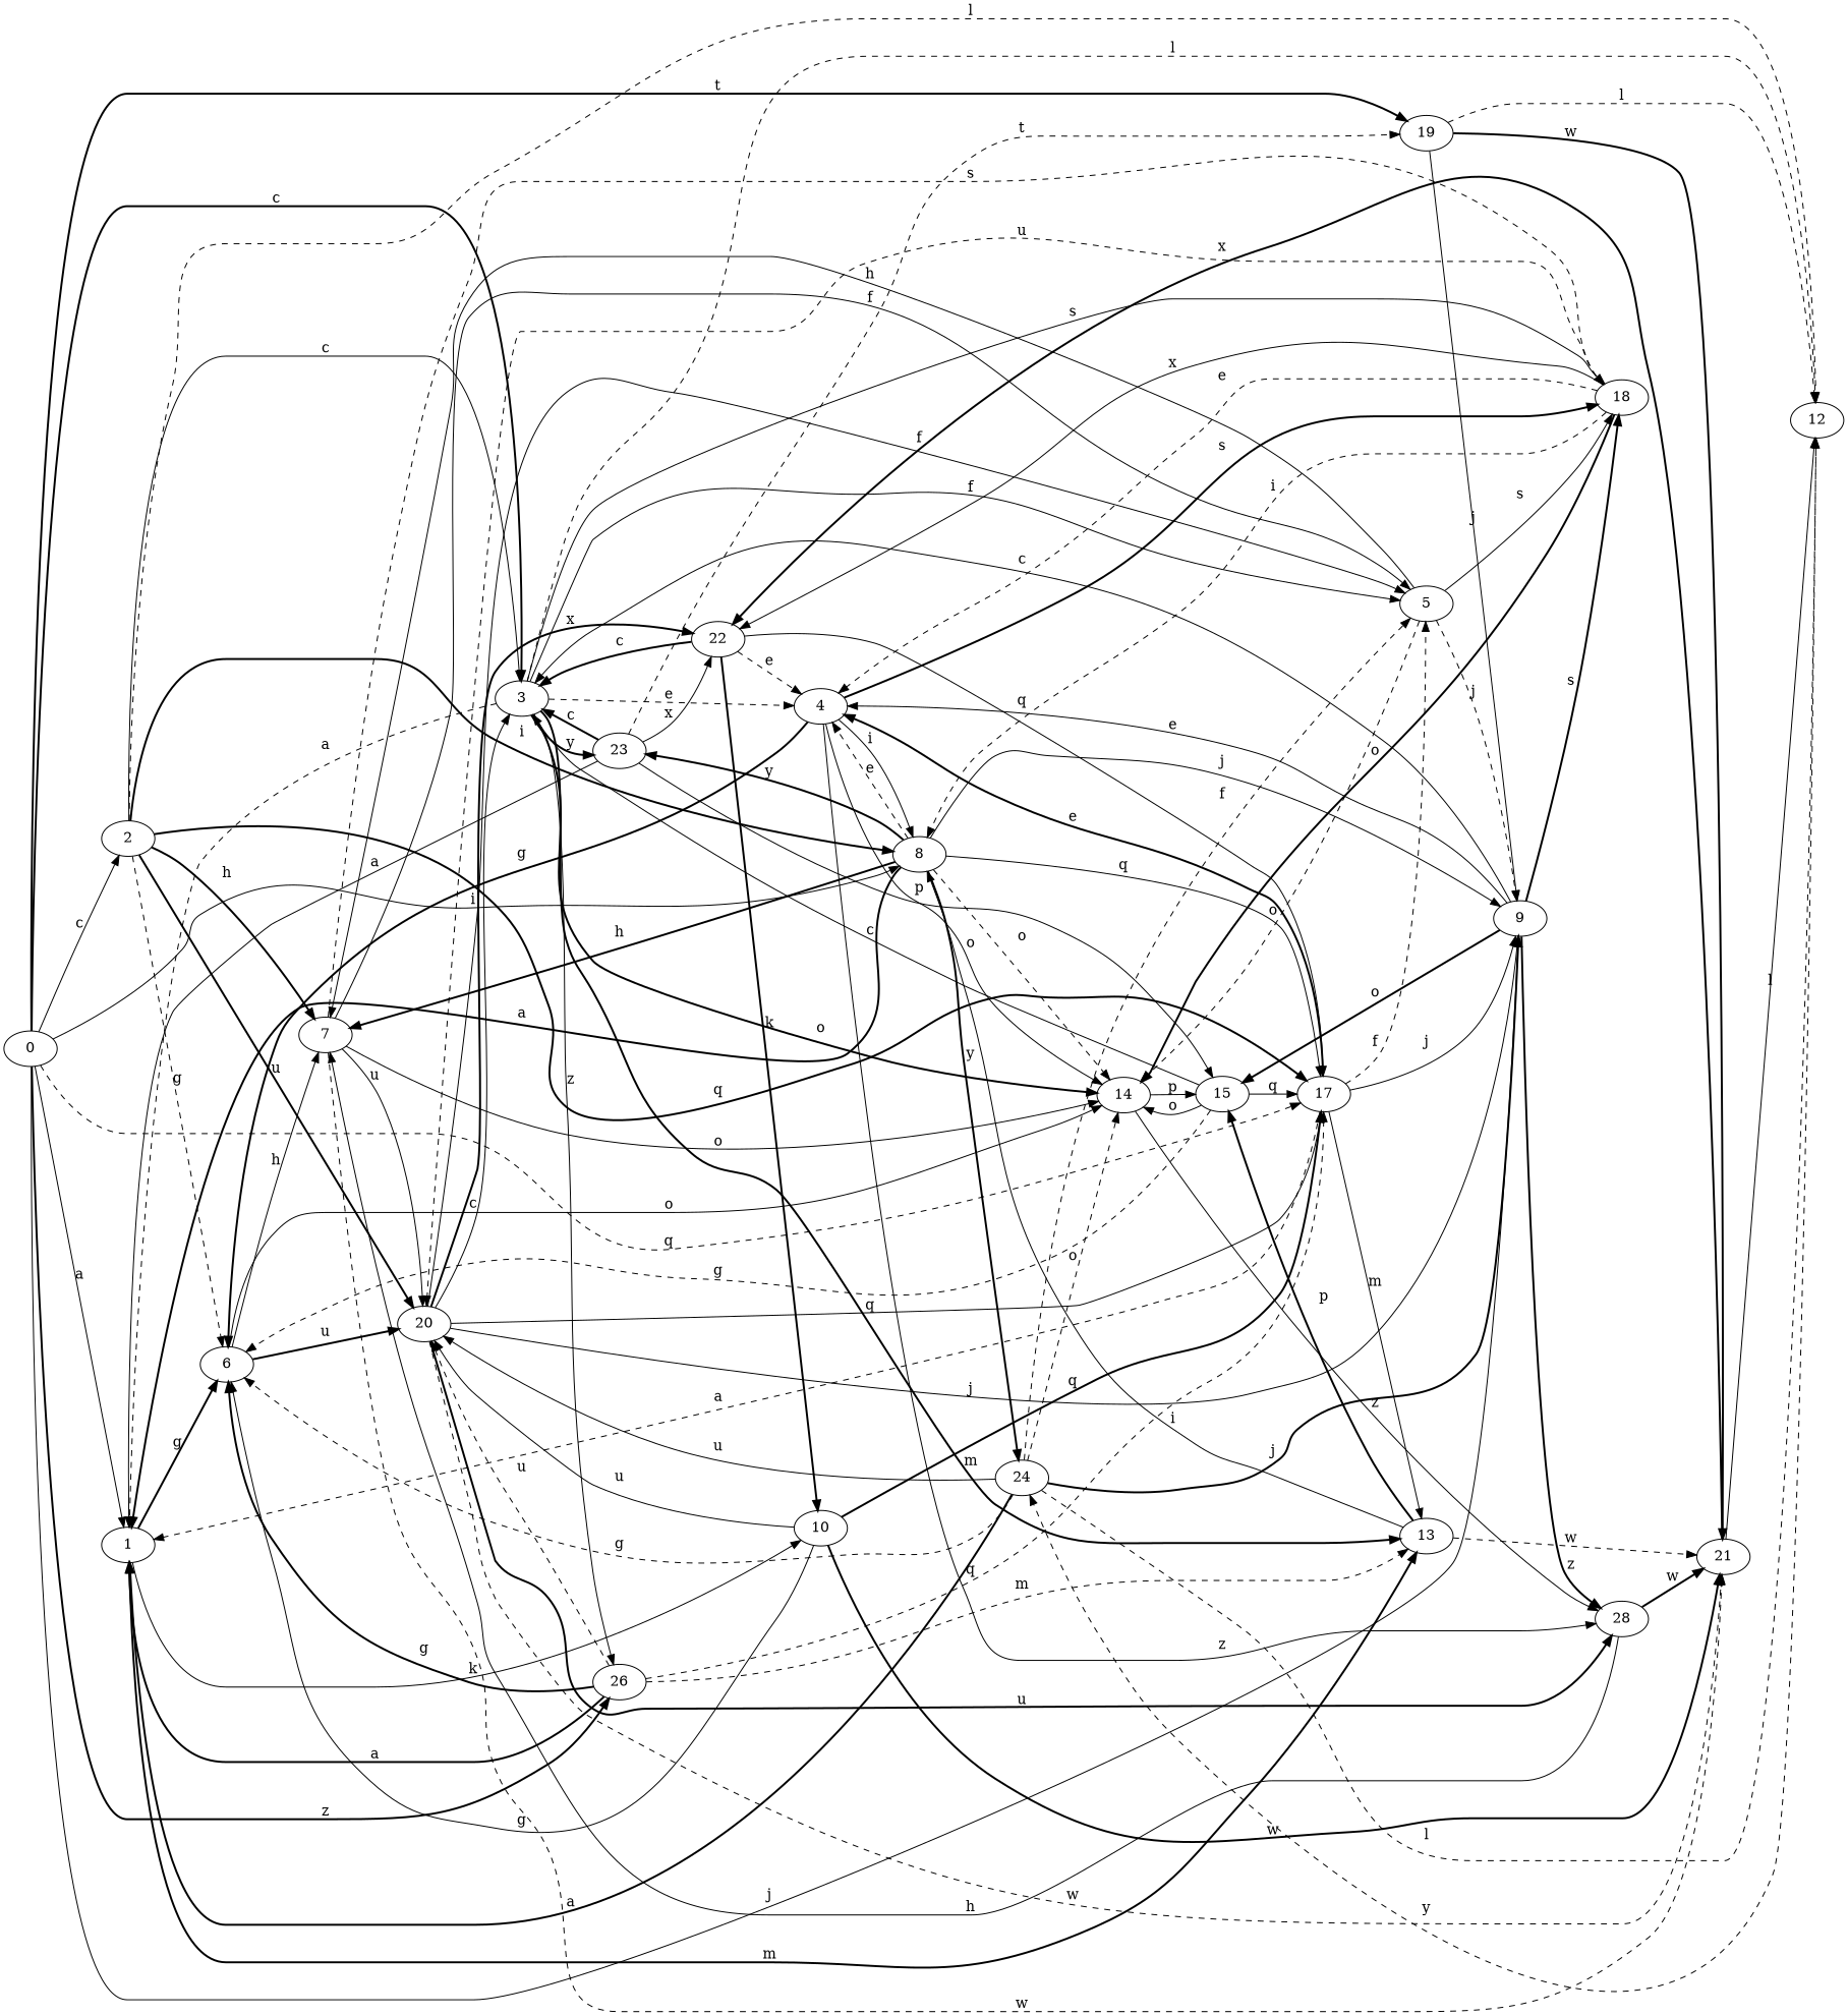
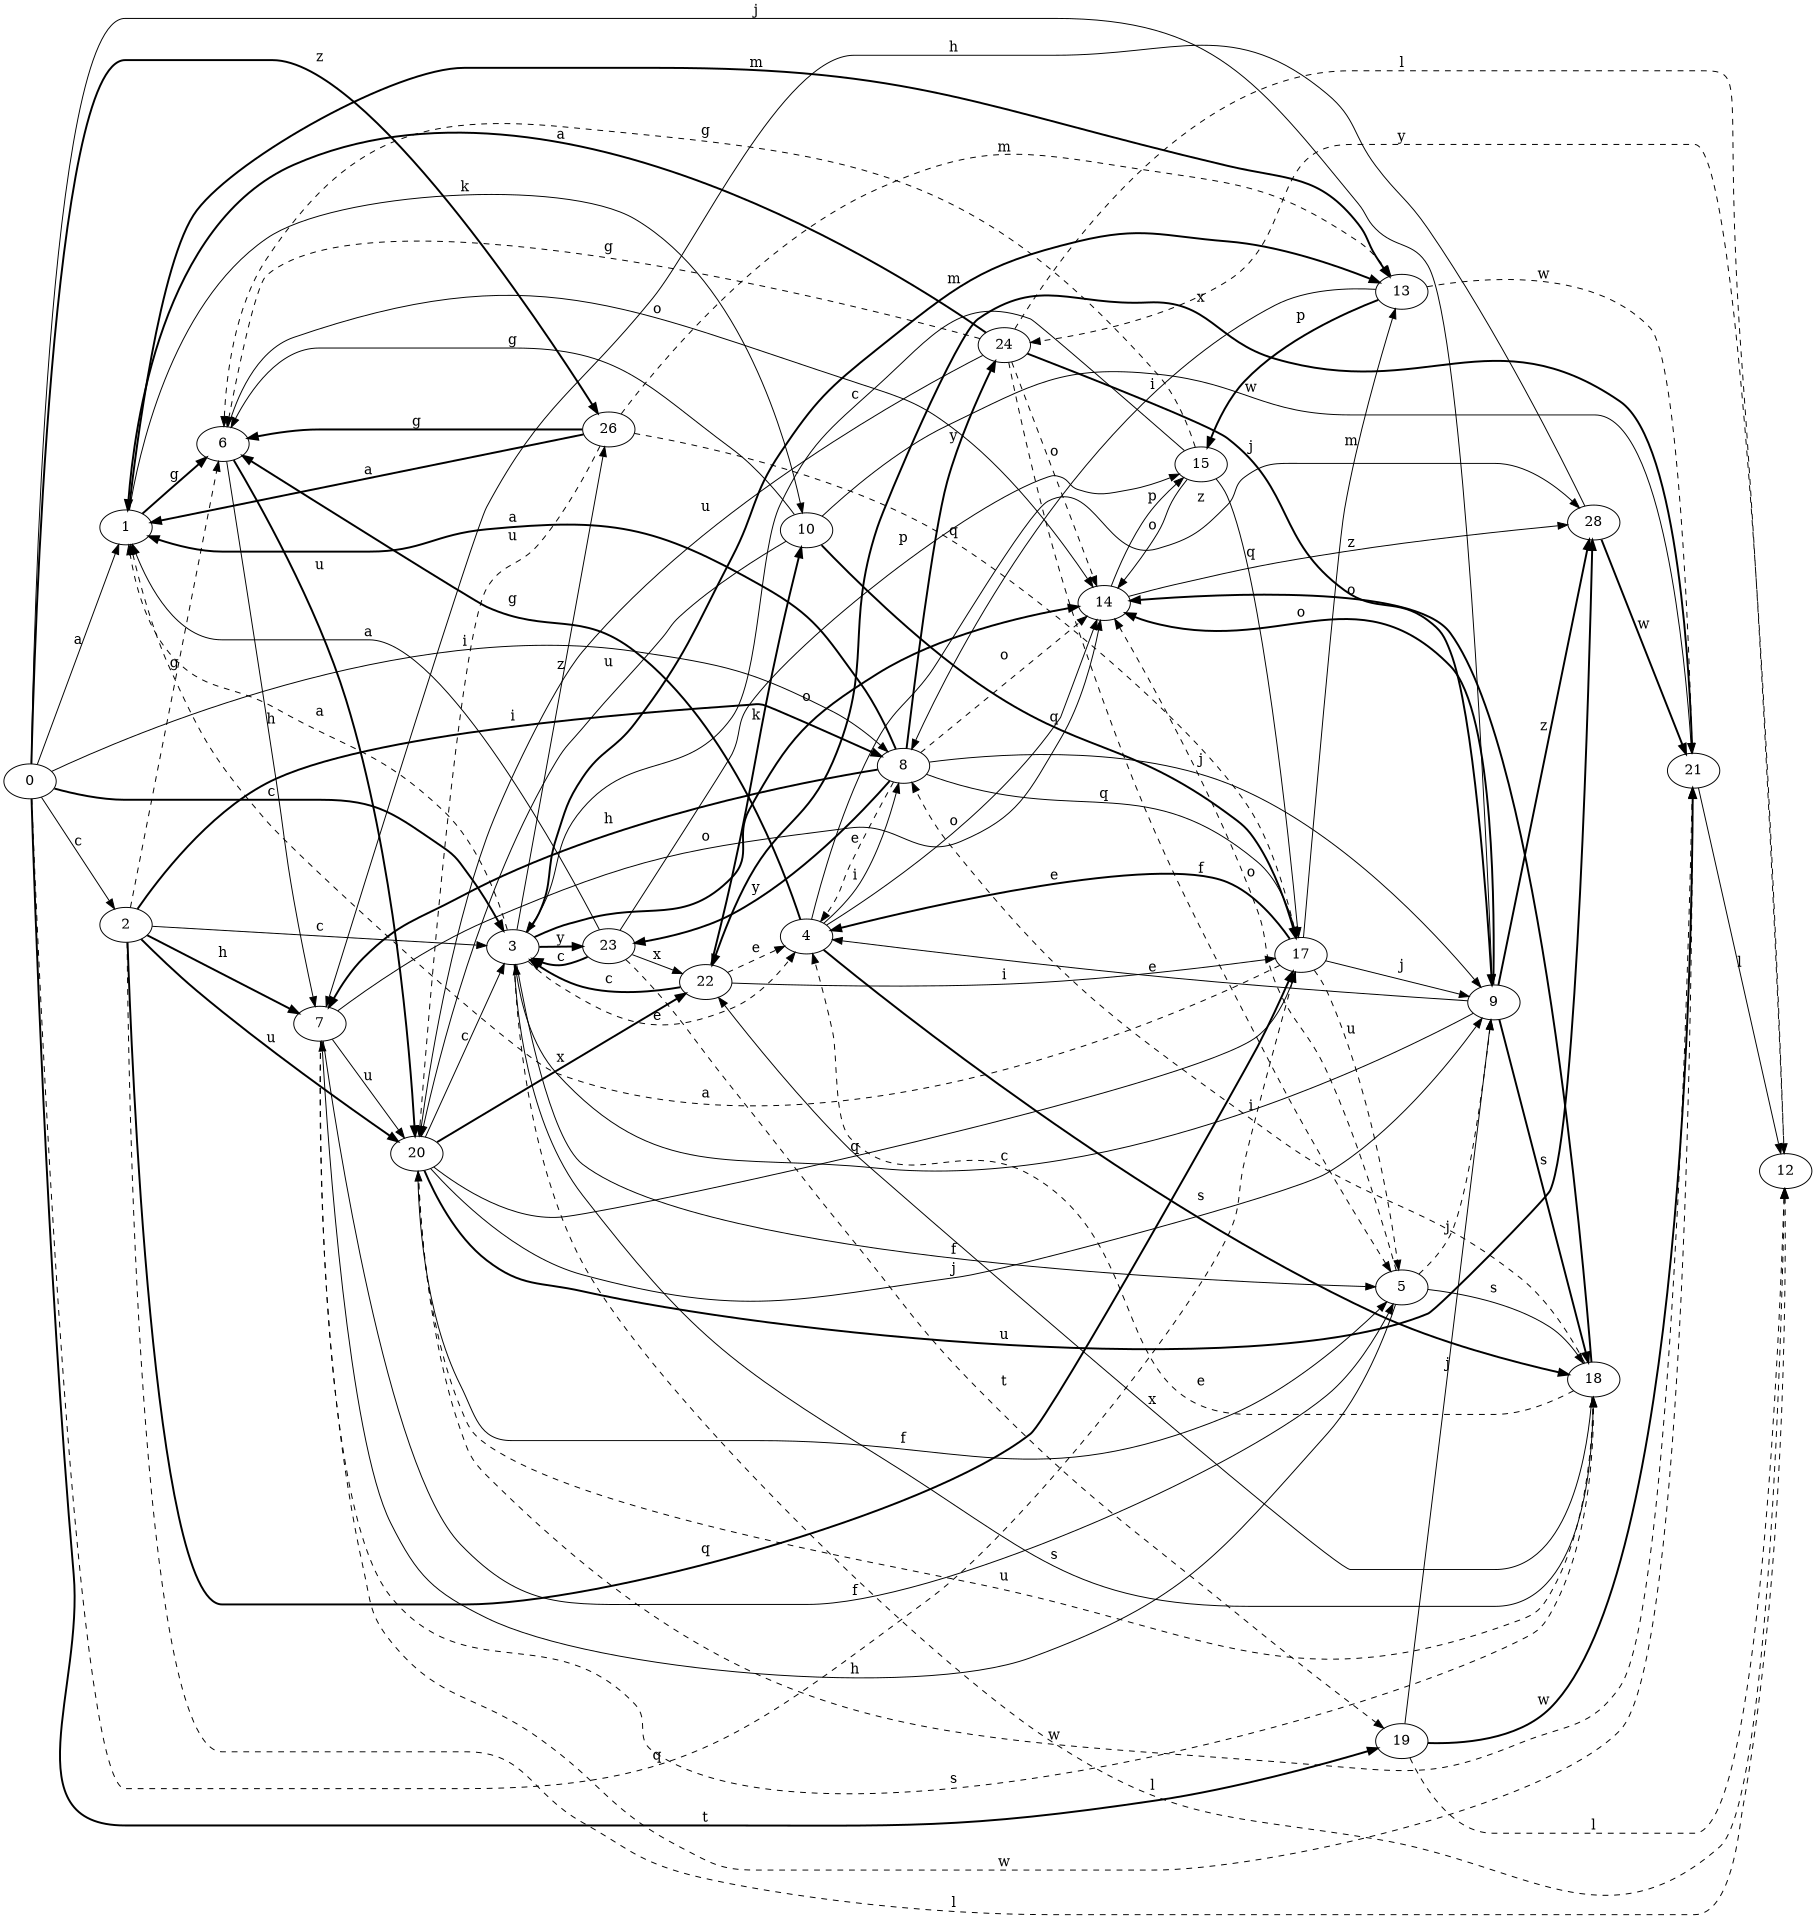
  strict digraph {
    rankdir=LR
    edge [style=solid]
    0
    1
    2
    3
    8
    9
    17
    19
    26
    6
    10
    13
    7
    12
    20
    4
    5
    14
    18
    23
    24
    28
    21
    15
    22
    0 -> 1 [label=a]
    0 -> 2 [label=c]
    0 -> 3 [label=c style=bold]
    0 -> 8 [label=i]
    0 -> 9 [label=j]
    0 -> 17 [label=q style=dashed]
    0 -> 19 [label=t style=bold]
    0 -> 26 [label=z style=bold]
    1 -> 6 [label=g style=bold]
    1 -> 10 [label=k]
    1 -> 13 [label=m style=bold]
    2 -> 3 [label=c]
    2 -> 8 [label=i style=bold]
    2 -> 17 [label=q style=bold]
    2 -> 6 [label=g style=dashed]
    2 -> 7 [label=h style=bold]
    2 -> 12 [label=l style=dashed]
    2 -> 20 [label=u style=bold]
    3 -> 1 [label=a style=dashed]
    3 -> 26 [label=z]
    3 -> 13 [label=m style=bold]
    3 -> 12 [label=l style=dashed]
    3 -> 4 [label=e style=dashed]
    3 -> 5 [label=f]
    3 -> 14 [label=o style=bold]
    3 -> 18 [label=s]
    3 -> 23 [label=y style=bold]
    8 -> 1 [label=a style=bold]
    8 -> 9 [label=j]
    8 -> 17 [label=q]
    8 -> 7 [label=h style=bold]
    8 -> 4 [label=e style=dashed]
    8 -> 14 [label=o style=dashed]
    8 -> 23 [label=y style=bold]
    8 -> 24 [label=y style=bold]
    9 -> 3 [label=c]
    9 -> 4 [label=e]
-   9 -> 15 [label=o style=bold]
+   9 -> 14 [label=o style=bold]
    9 -> 18 [label=s style=bold]
    9 -> 28 [label=z style=bold]
    17 -> 1 [label=a style=dashed]
    17 -> 9 [label=j]
    17 -> 13 [label=m]
    17 -> 4 [label=e style=bold]
-   17 -> 5 [label=f style=dashed]
+   17 -> 5 [label=u style=dashed]
    19 -> 9 [label=j]
    19 -> 12 [label=l style=dashed]
    19 -> 21 [label=w style=bold]
    26 -> 1 [label=a style=bold]
    26 -> 17 [label=q style=dashed]
    26 -> 6 [label=g style=bold]
    26 -> 13 [label=m style=dashed]
    26 -> 20 [label=u style=dashed]
    6 -> 7 [label=h]
    6 -> 20 [label=u style=bold]
    6 -> 14 [label=o]
    10 -> 17 [label=q style=bold]
    10 -> 6 [label=g]
    10 -> 20 [label=u]
-   10 -> 21 [label=w style=bold]
+   10 -> 21 [label=w]
    13 -> 8 [label=i]
    13 -> 21 [label=w style=dashed]
    13 -> 15 [label=p style=bold]
    7 -> 20 [label=u]
    7 -> 5 [label=f]
    7 -> 14 [label=o]
    7 -> 18 [label=s style=dashed]
    7 -> 21 [label=w style=dashed]
    12 -> 24 [label=y style=dashed]
    20 -> 3 [label=c]
    20 -> 9 [label=j]
    20 -> 17 [label=q]
    20 -> 5 [label=f]
    20 -> 28 [label=u style=bold]
    20 -> 21 [label=w style=dashed]
    20 -> 22 [label=x style=bold]
    4 -> 8 [label=i]
    4 -> 6 [label=g style=bold]
    4 -> 14 [label=o]
    4 -> 18 [label=s style=bold]
    4 -> 28 [label=z]
    5 -> 9 [label=j style=dashed]
    5 -> 7 [label=h]
    5 -> 14 [label=o style=dashed]
    5 -> 18 [label=s]
    14 -> 28 [label=z]
    14 -> 15 [label=p]
    18 -> 8 [label=i style=dashed]
    18 -> 20 [label=u style=dashed]
    18 -> 4 [label=e style=dashed]
    18 -> 14 [label=o style=bold]
    18 -> 22 [label=x]
    23 -> 1 [label=a]
    23 -> 3 [label=c style=bold]
    23 -> 19 [label=t style=dashed]
    23 -> 15 [label=p]
    23 -> 22 [label=x]
    24 -> 1 [label=a style=bold]
    24 -> 9 [label=j style=bold]
    24 -> 6 [label=g style=dashed]
    24 -> 12 [label=l style=dashed]
    24 -> 20 [label=u]
    24 -> 5 [label=f style=dashed]
    24 -> 14 [label=o style=dashed]
    28 -> 7 [label=h]
    28 -> 21 [label=w style=bold]
    21 -> 12 [label=l]
    21 -> 22 [label=x style=bold]
    15 -> 3 [label=c]
    15 -> 17 [label=q]
    15 -> 6 [label=g style=dashed]
    15 -> 14 [label=o]
    22 -> 3 [label=c style=bold]
-   22 -> 17 [label=q]
+   22 -> 17 [label=i]
    22 -> 10 [label=k style=bold]
    22 -> 4 [label=e style=dashed]
  }
